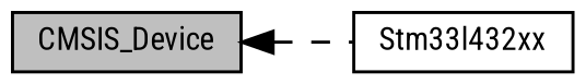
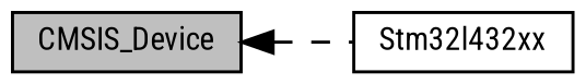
  digraph {
    rankdir=LR
    fontname="Roboto Condensed"
    node [color=black fontname="Roboto Condensed" fontsize=10 shape=box style=filled]
    n1 [fillcolor=grey75 fontcolor=black height=0.2 label=CMSIS_Device width=0.4]
-   n2 [fillcolor=white height=0.2 label=Stm33l432xx width=0.4]
+   n2 [fillcolor=white height=0.2 label=Stm32l432xx width=0.4]
    n1 -> n2 [dir=back fontname="Roboto Condensed" fontsize=10 labelfontname=Helvetica labelfontsize=10 shape=plaintext style=dashed]
  }
